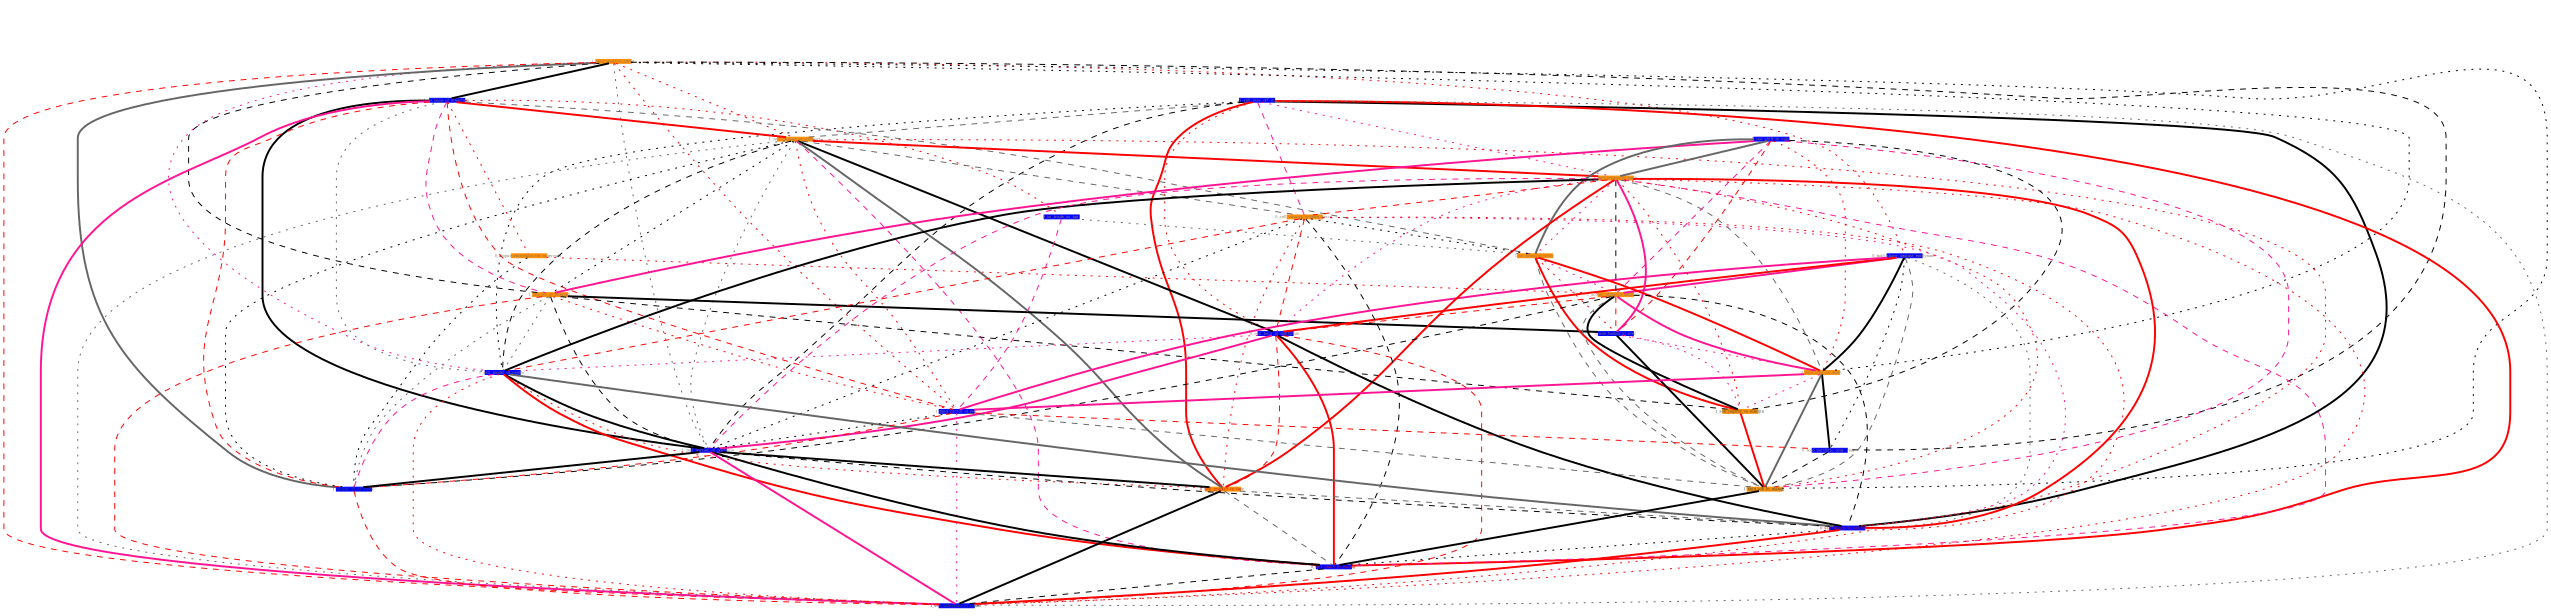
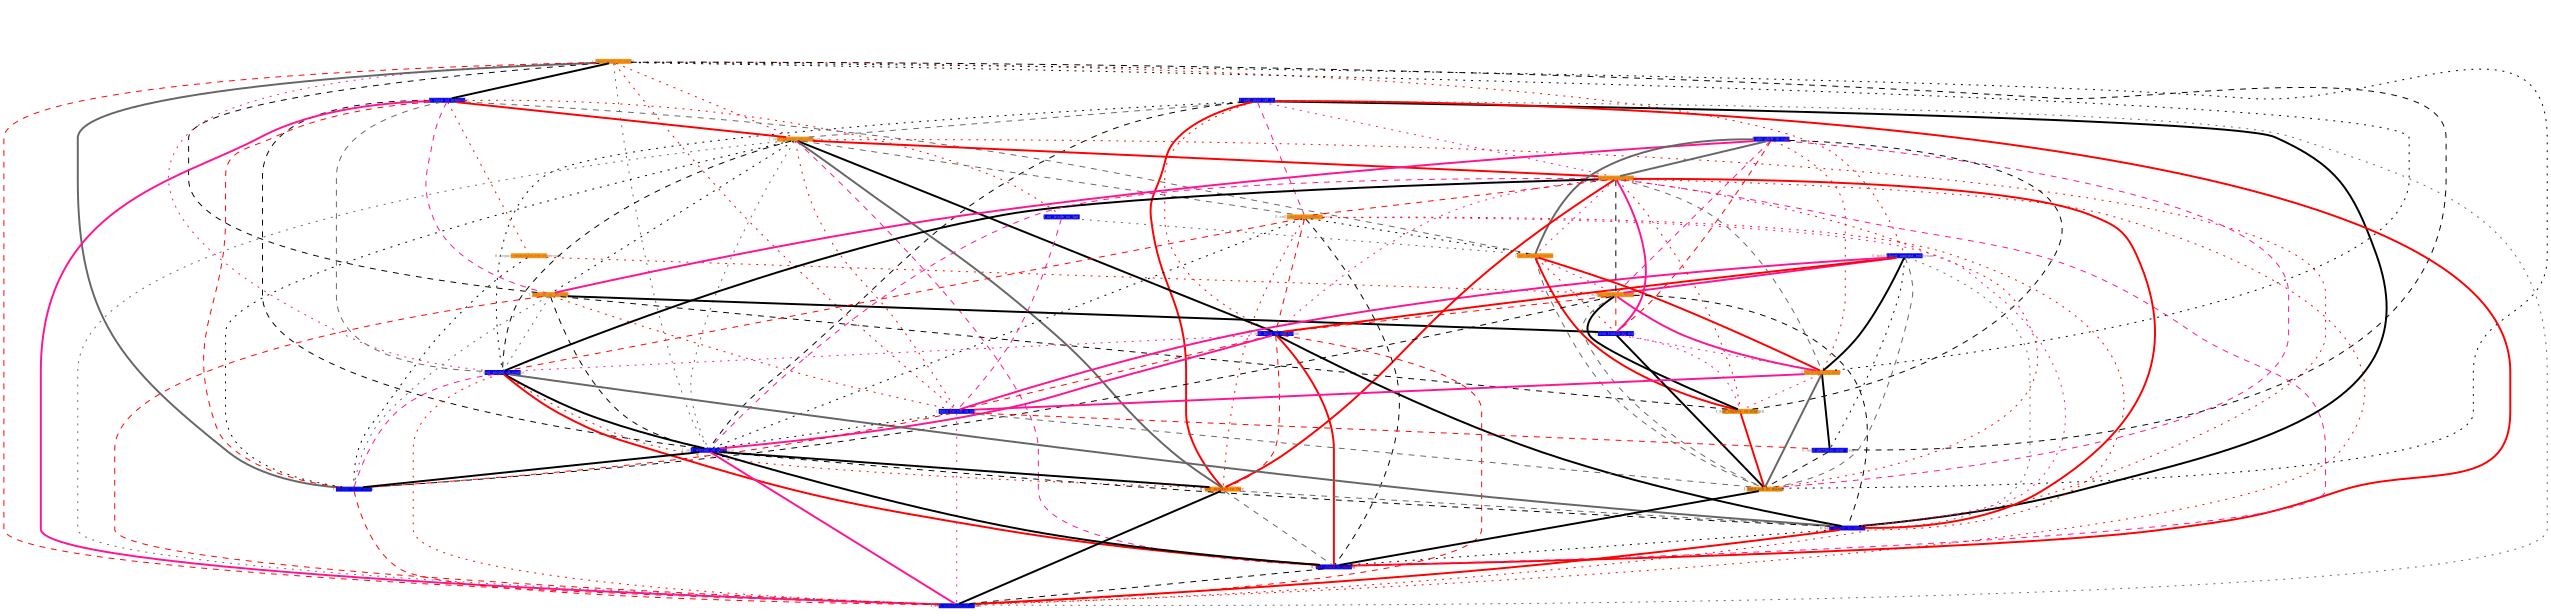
  graph {
    node [color=blue fixedsize=true fontcolor="#8b7d6b" fontsize=4 shape=polygon style=filled]
    edge [color=red style=dotted w=1]
    "1_hold_asset_of_thrift " [color=darkorange height=.06 width=.5]
    "1_sell_piec_off_it " [height=.06 width=.5]
    "1_us_base_of_othernum " [height=.06 width=.5]
    "0_acquir_entitynam_for_othernum " [color=darkorange height=.06 width=.5]
    "1_sell_amount_of_contract " [color=darkorange height=.06 width=.5]
    "1_see_shift_in_valu " [height=.06 width=.5]
    "1_see_lot_of_interest " [color=darkorange height=.06 width=.5]
    "0_hold_share_against_entitynam " [height=.06 width=.5]
    "1_sell_billion_in_bond " [color=darkorange height=.06 width=.5]
    "0_sell_institut_without_price " [color=darkorange height=.06 width=.5]
    "0_us_trade_as_boi " [height=.06 width=.5]
    "1_us_jump_in_price " [color=darkorange height=.06 width=.5]
    "1_acquir_stake_in_entitynam " [color=darkorange height=.06 width=.5]
    "0_sell_facil_to_entitynam " [height=.06 width=.5]
    n15 [height=.06 label="0_see_footag_in_over" width=.5]
    "1_sell_model_of_center " [height=.06 width=.5]
    "0_hold_offic_in_elect " [color=darkorange height=.06 width=.5]
    "1_hold_carrot_of_bid " [height=.06 width=.5]
    "1_sell_portion_of_portfolio " [height=.06 width=.5]
    "0_hold_portfolio_over_year " [height=.06 width=.5]
    "0_sell_product_to_forc " [color=darkorange fontcolor="#b22222" height=.06 width=.5]
    "0_sell_major_to_entitynam " [fontcolor="#b22222" height=.06 width=.5]
    "0_sell_chain_to_manag " [fontcolor="#b22222" height=.06 width=.5]
    "1_acquir_%_of_stock " [fontcolor="#2f4f4f" height=.06 width=.5]
    "1_hold_job_in_manag " [color=darkorange fontcolor="#2f4f4f" height=.06 width=.5]
    "1_sell_othernum_of_model " [fontcolor="#2f4f4f" height=.06 width=.5]
    "1_see_improv_in_margin " [color=darkorange fontcolor="#2f4f4f" height=.06 width=.5]
    subgraph sub_1 {
      "1_hold_asset_of_thrift "
      "1_sell_piec_off_it "
      "1_us_base_of_othernum "
      "0_acquir_entitynam_for_othernum "
      "1_sell_amount_of_contract "
      "1_see_shift_in_valu "
      "1_see_lot_of_interest "
      "0_hold_share_against_entitynam "
      "1_sell_billion_in_bond "
      "0_sell_institut_without_price "
      "0_us_trade_as_boi "
      "1_us_jump_in_price "
      "1_acquir_stake_in_entitynam "
      "0_sell_facil_to_entitynam "
      n15
      "1_sell_model_of_center "
      "0_hold_offic_in_elect "
      "1_hold_carrot_of_bid "
      "1_sell_portion_of_portfolio "
      "0_hold_portfolio_over_year "
    }
    subgraph sub_2 {
      "0_sell_product_to_forc "
      "0_sell_major_to_entitynam "
      "0_sell_chain_to_manag "
    }
    "1_hold_asset_of_thrift " -- "1_us_base_of_othernum " [color=black style=bold]
    "1_hold_asset_of_thrift " -- "1_sell_amount_of_contract "
    "1_hold_asset_of_thrift " -- "1_see_lot_of_interest " [color=black style=dashed]
    "1_hold_asset_of_thrift " -- "0_hold_share_against_entitynam "
    "1_hold_asset_of_thrift " -- "1_sell_model_of_center " [color=deeppink]
    "1_hold_asset_of_thrift " -- "0_hold_offic_in_elect " [color=black]
    "1_hold_asset_of_thrift " -- "1_hold_carrot_of_bid " [w=2]
    "1_hold_asset_of_thrift " -- "1_sell_portion_of_portfolio " [color=gray40]
    "1_hold_asset_of_thrift " -- "0_hold_portfolio_over_year " [color=black style=dashed]
    "1_hold_asset_of_thrift " -- "1_acquir_%_of_stock " [color=gray40 style=bold]
    "1_hold_asset_of_thrift " -- "1_hold_job_in_manag " [color=black]
    "1_hold_asset_of_thrift " -- "1_sell_othernum_of_model " [style=dashed]
    "1_sell_piec_off_it " -- "1_sell_amount_of_contract " [color=gray40 style=dashed]
    "1_sell_piec_off_it " -- "1_sell_billion_in_bond " [color=deeppink]
    "1_sell_piec_off_it " -- "0_sell_institut_without_price " [color=deeppink style=dashed]
    "1_sell_piec_off_it " -- "0_sell_facil_to_entitynam "
    "1_sell_piec_off_it " -- "1_sell_model_of_center " [color=black]
    "1_sell_piec_off_it " -- "1_sell_portion_of_portfolio " [color=black style=dashed]
    "1_sell_piec_off_it " -- "0_sell_product_to_forc " [style=bold]
    "1_sell_piec_off_it " -- "0_sell_major_to_entitynam " [color=black style=bold]
    "1_sell_piec_off_it " -- "0_sell_chain_to_manag " [style=bold]
    "1_sell_piec_off_it " -- "1_sell_othernum_of_model " [color=gray40]
    "1_us_base_of_othernum " -- "0_acquir_entitynam_for_othernum "
    "1_us_base_of_othernum " -- "1_sell_amount_of_contract " [style=bold]
    "1_us_base_of_othernum " -- "1_see_lot_of_interest " [color=deeppink style=dashed]
    "1_us_base_of_othernum " -- "0_us_trade_as_boi "
    "1_us_base_of_othernum " -- "1_us_jump_in_price " [color=gray40 style=dashed]
-   "1_us_base_of_othernum " -- "1_sell_model_of_center " [color=gray40]
-   "1_us_base_of_othernum " -- "1_hold_carrot_of_bid " [style=dashed]
-   "1_us_base_of_othernum " -- "1_sell_portion_of_portfolio " [color=black style=bold]
+   "1_us_base_of_othernum " -- "1_sell_model_of_center " [color=gray40 style=dashed]
+   "0_sell_facil_to_entitynam " -- "1_hold_carrot_of_bid " [style=dashed]
+   "1_us_base_of_othernum " -- "1_sell_portion_of_portfolio " [color=black style=dashed]
    "1_us_base_of_othernum " -- "1_acquir_%_of_stock " [style=dashed]
    "1_us_base_of_othernum " -- "1_sell_othernum_of_model " [color=deeppink style=bold]
    "0_acquir_entitynam_for_othernum " -- "1_acquir_stake_in_entitynam "
    "0_acquir_entitynam_for_othernum " -- "1_acquir_%_of_stock " [color=black]
    "1_sell_amount_of_contract " -- "1_see_lot_of_interest " [color=black]
    "1_sell_amount_of_contract " -- "1_sell_billion_in_bond " [style=bold]
    "1_sell_amount_of_contract " -- "0_sell_institut_without_price " [color=gray40 style=dashed]
    "1_sell_amount_of_contract " -- "0_sell_facil_to_entitynam " [color=black style=bold]
    "1_sell_amount_of_contract " -- "1_sell_model_of_center " [color=black style=dashed w=2]
    "1_sell_amount_of_contract " -- "1_hold_carrot_of_bid "
    "1_sell_amount_of_contract " -- "1_sell_portion_of_portfolio " [color=gray40 w=2]
    "1_sell_amount_of_contract " -- "0_sell_product_to_forc " [color=gray40 style=bold]
    "1_sell_amount_of_contract " -- "0_sell_major_to_entitynam "
    "1_sell_amount_of_contract " -- "0_sell_chain_to_manag " [color=deeppink style=dashed]
    "1_sell_amount_of_contract " -- "1_acquir_%_of_stock " [color=black]
    "1_sell_amount_of_contract " -- "1_sell_othernum_of_model " [color=gray40 w=2]
    "1_see_shift_in_valu " -- "1_see_lot_of_interest " [color=deeppink style=bold]
    "1_see_shift_in_valu " -- "1_sell_billion_in_bond " [color=gray40 style=bold]
    "1_see_shift_in_valu " -- "1_us_jump_in_price " [color=gray40 style=bold]
    "1_see_shift_in_valu " -- "1_acquir_stake_in_entitynam " [color=deeppink style=dashed]
    "1_see_shift_in_valu " -- n15 [style=dashed w=2]
    "1_see_shift_in_valu " -- "0_hold_offic_in_elect "
    "1_see_shift_in_valu " -- "1_hold_job_in_manag " [color=deeppink style=dashed]
    "1_see_shift_in_valu " -- "1_see_improv_in_margin " [color=black style=dashed w=2]
    "1_see_lot_of_interest " -- n15 [color=black style=bold]
    "1_see_lot_of_interest " -- "1_sell_model_of_center " [color=gray40]
    "1_see_lot_of_interest " -- "1_hold_carrot_of_bid "
    "1_see_lot_of_interest " -- "1_sell_portion_of_portfolio " [color=black style=dashed]
    "1_see_lot_of_interest " -- "1_acquir_%_of_stock " [color=gray40]
    "1_see_lot_of_interest " -- "1_sell_othernum_of_model " [style=dashed]
    "1_see_lot_of_interest " -- "1_see_improv_in_margin " [color=black style=dashed]
    "0_hold_share_against_entitynam " -- "1_acquir_stake_in_entitynam " [color=deeppink style=bold]
    "0_hold_share_against_entitynam " -- "0_sell_facil_to_entitynam " [style=bold]
    "0_hold_share_against_entitynam " -- "0_hold_offic_in_elect " [color=black style=bold]
    "0_hold_share_against_entitynam " -- "1_hold_carrot_of_bid " [color=deeppink style=bold]
    "0_hold_share_against_entitynam " -- "0_hold_portfolio_over_year " [color=black]
    "0_hold_share_against_entitynam " -- "0_sell_major_to_entitynam " [color=gray40]
    "0_hold_share_against_entitynam " -- "1_hold_job_in_manag " [color=gray40 style=dashed]
    "1_sell_billion_in_bond " -- "0_sell_institut_without_price " [style=dashed]
    "1_sell_billion_in_bond " -- "1_us_jump_in_price " [color=deeppink]
    "1_sell_billion_in_bond " -- "1_acquir_stake_in_entitynam " [color=black style=dashed]
    "1_sell_billion_in_bond " -- "0_sell_facil_to_entitynam " [color=deeppink]
    "1_sell_billion_in_bond " -- n15 [color=deeppink style=bold]
    "1_sell_billion_in_bond " -- "1_sell_model_of_center " [color=black style=bold]
    "1_sell_billion_in_bond " -- "0_hold_offic_in_elect " [color=gray40 style=dashed]
    "1_sell_billion_in_bond " -- "1_sell_portion_of_portfolio " [color=deeppink style=dashed]
    "1_sell_billion_in_bond " -- "0_sell_product_to_forc " [style=bold]
    "1_sell_billion_in_bond " -- "0_sell_major_to_entitynam " [style=bold]
    "1_sell_billion_in_bond " -- "0_sell_chain_to_manag " [color=deeppink style=dashed]
    "1_sell_billion_in_bond " -- "1_hold_job_in_manag "
    "1_sell_billion_in_bond " -- "1_sell_othernum_of_model "
    "1_sell_billion_in_bond " -- "1_see_improv_in_margin "
    "0_sell_institut_without_price " -- "1_us_jump_in_price " [color=black]
    "0_sell_institut_without_price " -- "0_sell_facil_to_entitynam " [style=dashed]
    "0_sell_institut_without_price " -- "1_sell_model_of_center " [style=dashed]
    "0_sell_institut_without_price " -- "1_sell_portion_of_portfolio " [color=black]
    "0_sell_institut_without_price " -- "0_sell_product_to_forc "
    "0_sell_institut_without_price " -- "0_sell_major_to_entitynam " [color=deeppink]
    "0_sell_institut_without_price " -- "0_sell_chain_to_manag " [color=black style=dashed]
    "0_sell_institut_without_price " -- "1_sell_othernum_of_model "
    "0_us_trade_as_boi " -- "1_us_jump_in_price " [color=gray40]
    "0_us_trade_as_boi " -- "1_hold_carrot_of_bid " [color=deeppink style=dashed]
    "1_us_jump_in_price " -- "1_acquir_stake_in_entitynam " [color=deeppink]
    "1_us_jump_in_price " -- n15
    "1_us_jump_in_price " -- "0_hold_offic_in_elect " [style=bold]
    "1_us_jump_in_price " -- "1_hold_job_in_manag " [color=gray40 style=dashed]
    "1_us_jump_in_price " -- "1_see_improv_in_margin " [style=bold]
    "1_acquir_stake_in_entitynam " -- "0_sell_facil_to_entitynam " [style=dashed]
    "1_acquir_stake_in_entitynam " -- n15 [style=dashed]
    "1_acquir_stake_in_entitynam " -- "0_hold_offic_in_elect " [color=deeppink style=bold]
    "1_acquir_stake_in_entitynam " -- "0_sell_major_to_entitynam " [color=black style=dashed]
    "1_acquir_stake_in_entitynam " -- "1_acquir_%_of_stock " [color=black style=dashed]
    "1_acquir_stake_in_entitynam " -- "1_hold_job_in_manag " [color=gray40 style=dashed]
    "1_acquir_stake_in_entitynam " -- "1_see_improv_in_margin " [color=black style=bold]
    "0_sell_facil_to_entitynam " -- "1_sell_model_of_center " [color=deeppink]
    "0_sell_facil_to_entitynam " -- "1_sell_portion_of_portfolio " [color=deeppink style=bold]
    "0_sell_facil_to_entitynam " -- "0_sell_product_to_forc " [style=dashed w=2]
    "0_sell_facil_to_entitynam " -- "0_sell_major_to_entitynam " [color=black style=bold w=3]
    "0_sell_facil_to_entitynam " -- "0_sell_chain_to_manag " [style=bold w=2]
    "0_sell_facil_to_entitynam " -- "1_sell_othernum_of_model " [style=dashed]
    n15 -- "0_hold_offic_in_elect " [color=deeppink]
    n15 -- "1_hold_job_in_manag " [color=black style=bold]
    n15 -- "1_see_improv_in_margin " [color=deeppink w=2]
    "1_sell_model_of_center " -- "1_sell_portion_of_portfolio " [color=black style=bold w=2]
    "1_sell_model_of_center " -- "0_sell_product_to_forc "
    "1_sell_model_of_center " -- "0_sell_major_to_entitynam " [color=gray40 style=bold]
    "1_sell_model_of_center " -- "0_sell_chain_to_manag " [style=bold]
    "1_sell_model_of_center " -- "1_acquir_%_of_stock " [color=deeppink style=dashed]
    "1_sell_model_of_center " -- "1_sell_othernum_of_model " [w=2]
    "0_hold_offic_in_elect " -- "1_hold_carrot_of_bid " [color=deeppink style=bold]
    "0_hold_offic_in_elect " -- "0_hold_portfolio_over_year " [color=black style=bold]
    "0_hold_offic_in_elect " -- "1_hold_job_in_manag " [color=gray40 style=bold w=2]
    "0_hold_offic_in_elect " -- "1_see_improv_in_margin " [color=deeppink]
    "1_hold_carrot_of_bid " -- "1_sell_portion_of_portfolio " [color=black]
    "1_hold_carrot_of_bid " -- "0_hold_portfolio_over_year " [style=dashed]
    "1_hold_carrot_of_bid " -- "1_acquir_%_of_stock " [style=dashed]
    "1_hold_carrot_of_bid " -- "1_hold_job_in_manag " [color=gray40 style=dashed]
    "1_hold_carrot_of_bid " -- "1_sell_othernum_of_model " [color=deeppink]
    "1_sell_portion_of_portfolio " -- "0_sell_product_to_forc " [color=black style=bold]
    "1_sell_portion_of_portfolio " -- "0_sell_major_to_entitynam " [color=black style=dashed]
    "1_sell_portion_of_portfolio " -- "0_sell_chain_to_manag " [color=black style=bold]
    "1_sell_portion_of_portfolio " -- "1_acquir_%_of_stock " [color=black style=bold]
    "1_sell_portion_of_portfolio " -- "1_sell_othernum_of_model " [color=deeppink style=bold w=2]
    "0_hold_portfolio_over_year " -- "1_hold_job_in_manag " [color=black style=dashed]
    "0_sell_product_to_forc " -- "0_sell_major_to_entitynam " [color=gray40 style=dashed w=2]
    "0_sell_product_to_forc " -- "0_sell_chain_to_manag " [color=gray40 style=dashed w=2]
    "0_sell_product_to_forc " -- "1_sell_othernum_of_model " [color=black style=bold]
    "0_sell_major_to_entitynam " -- "0_sell_chain_to_manag " [color=black w=2]
    "0_sell_major_to_entitynam " -- "1_sell_othernum_of_model " [style=bold]
    "0_sell_chain_to_manag " -- "1_sell_othernum_of_model " [color=black style=dashed]
    "1_acquir_%_of_stock " -- "1_sell_othernum_of_model " [style=dashed]
    "1_hold_job_in_manag " -- "0_sell_chain_to_manag " [color=black style=bold]
    "1_see_improv_in_margin " -- "1_hold_job_in_manag " [style=bold]
  }
